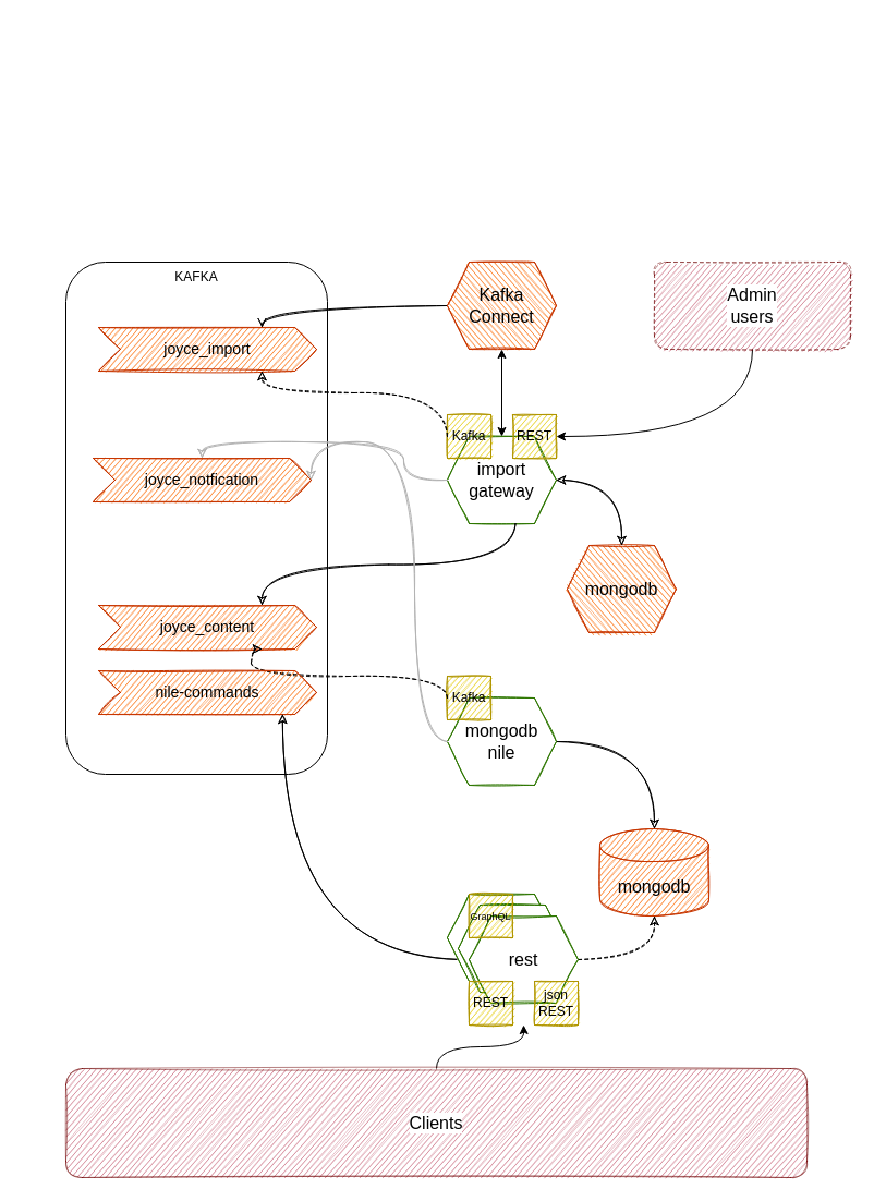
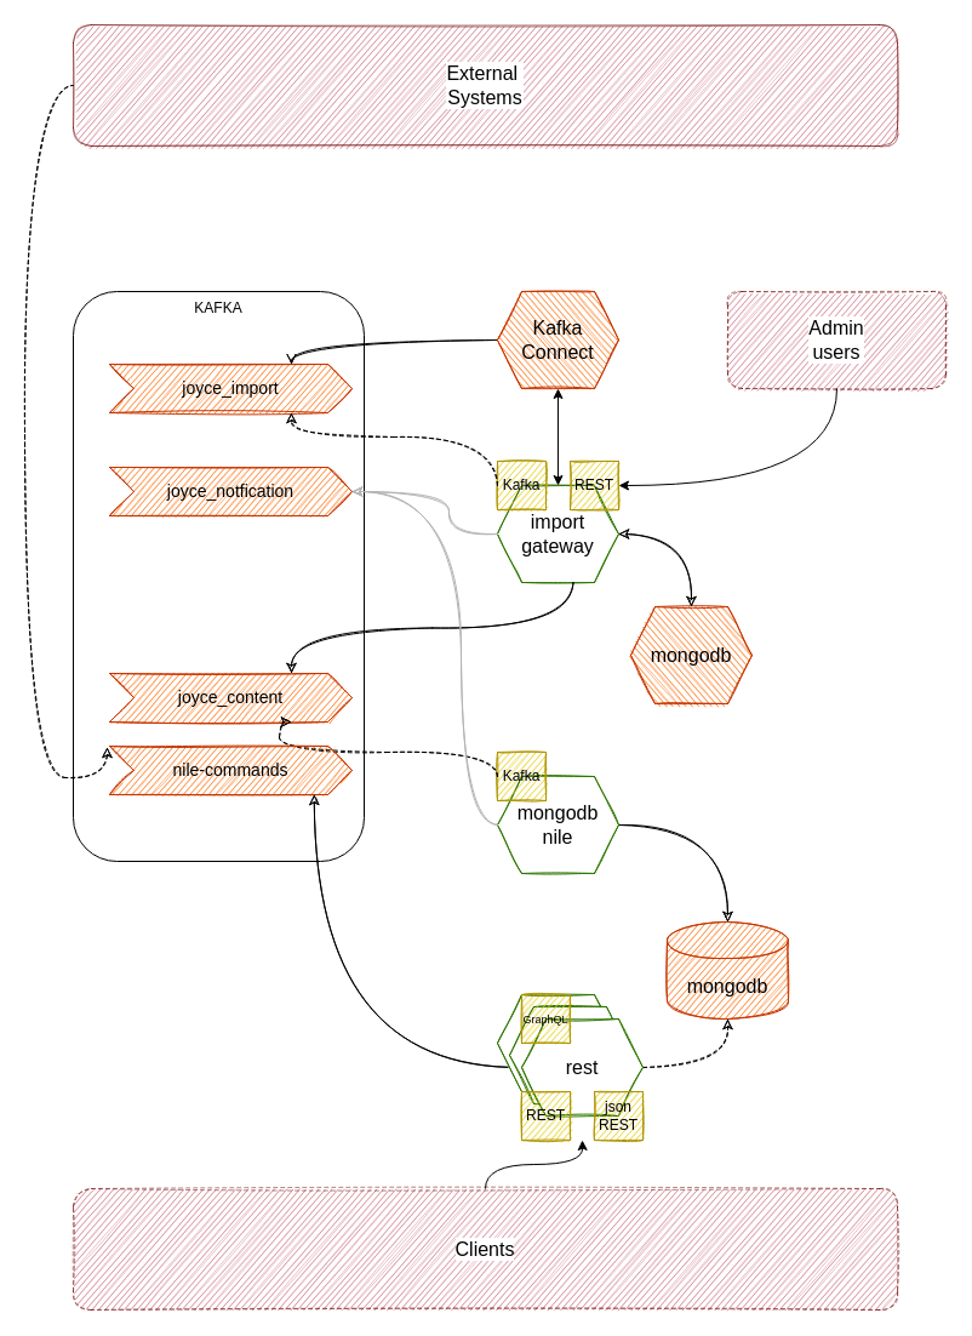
  <mxCell id="0" />
  <mxCell id="1" parent="0" />
  <mxCell id="2" value="KAFKA" style="rounded=1;whiteSpace=wrap;html=1;fillColor=none;strokeColor=#000000;fontColor=#000000;verticalAlign=top;" parent="1" vertex="1"><mxGeometry x="60" y="240" width="240" height="470" as="geometry" /></mxCell>
  <mxCell id="3" value="&lt;font color=&quot;#000000&quot; style=&quot;font-size: 16px&quot;&gt;mongodb&lt;/font&gt;" style="shape=cylinder3;whiteSpace=wrap;html=1;boundedLbl=1;backgroundOutline=1;size=15;rounded=0;glass=0;fillColor=#fa6800;fontColor=#ffffff;strokeColor=#C73500;sketch=1;" parent="1" vertex="1"><mxGeometry x="550" y="760" width="100" height="80" as="geometry" /></mxCell>
  <mxCell id="4" value="" style="group;sketch=1;" parent="1" vertex="1" connectable="0"><mxGeometry x="400" y="380" width="120" height="100" as="geometry" /></mxCell>
  <mxCell id="5" value="&lt;font color=&quot;#000000&quot; style=&quot;font-size: 16px&quot;&gt;import&lt;br&gt;gateway&lt;br&gt;&lt;/font&gt;" style="shape=hexagon;perimeter=hexagonPerimeter2;whiteSpace=wrap;html=1;fixedSize=1;strokeColor=#2D7600;fontColor=#ffffff;fillColor=#FFFFFF;sketch=1;" parent="4" vertex="1"><mxGeometry x="10" y="20" width="100" height="80" as="geometry" /></mxCell>
  <mxCell id="6" value="&lt;font style=&quot;font-size: 12px&quot;&gt;REST&lt;/font&gt;" style="rounded=0;whiteSpace=wrap;html=1;fillColor=#e3c800;strokeColor=#B09500;fontStyle=0;glass=0;fontColor=#000000;sketch=1;" parent="4" vertex="1"><mxGeometry x="70" width="40" height="40" as="geometry" /></mxCell>
  <mxCell id="7" value="&lt;font style=&quot;font-size: 12px&quot;&gt;Kafka&lt;/font&gt;" style="rounded=0;whiteSpace=wrap;html=1;fillColor=#e3c800;strokeColor=#B09500;fontStyle=0;glass=0;fontColor=#000000;sketch=1;" parent="4" vertex="1"><mxGeometry x="10" width="40" height="40" as="geometry" /></mxCell>
  <mxCell id="8" value="joyce_content" style="shape=step;perimeter=stepPerimeter;whiteSpace=wrap;html=1;fixedSize=1;rounded=0;glass=0;fillColor=#fa6800;strokeColor=#C73500;fontSize=14;fontColor=#000000;sketch=1;" parent="1" vertex="1"><mxGeometry x="90" y="555" width="200" height="40" as="geometry" /></mxCell>
  <mxCell id="9" style="edgeStyle=orthogonalEdgeStyle;curved=1;rounded=0;orthogonalLoop=1;jettySize=auto;html=1;entryX=0.75;entryY=0;entryDx=0;entryDy=0;strokeColor=#000000;fontSize=16;fontColor=#000000;sketch=1;exitX=0.625;exitY=1;exitDx=0;exitDy=0;" parent="1" source="5" target="8" edge="1"><mxGeometry relative="1" as="geometry" /></mxCell>
  <mxCell id="10" value="joyce_import" style="shape=step;perimeter=stepPerimeter;whiteSpace=wrap;html=1;fixedSize=1;rounded=0;glass=0;fillColor=#fa6800;strokeColor=#C73500;fontSize=14;fontColor=#000000;sketch=1;" parent="1" vertex="1"><mxGeometry x="90" y="300" width="200" height="40" as="geometry" /></mxCell>
  <mxCell id="11" style="edgeStyle=orthogonalEdgeStyle;curved=1;rounded=0;orthogonalLoop=1;jettySize=auto;html=1;entryX=0.5;entryY=1;entryDx=0;entryDy=0;entryPerimeter=0;strokeColor=#000000;fontSize=14;fontColor=#000000;dashed=1;sketch=1;exitX=1;exitY=0.5;exitDx=0;exitDy=0;" parent="1" source="31" target="3" edge="1"><mxGeometry relative="1" as="geometry" /></mxCell>
  <mxCell id="12" style="edgeStyle=orthogonalEdgeStyle;curved=1;rounded=0;orthogonalLoop=1;jettySize=auto;html=1;entryX=0.5;entryY=0;entryDx=0;entryDy=0;entryPerimeter=0;strokeColor=#000000;fontColor=#000000;sketch=1;exitX=1;exitY=0.5;exitDx=0;exitDy=0;" parent="1" source="14" target="3" edge="1"><mxGeometry relative="1" as="geometry"><mxPoint x="660" y="660" as="sourcePoint" /></mxGeometry></mxCell>
  <mxCell id="13" value="" style="group;sketch=1;" parent="1" vertex="1" connectable="0"><mxGeometry x="410" y="620" width="100" height="100" as="geometry" /></mxCell>
  <mxCell id="14" value="&lt;font color=&quot;#000000&quot; style=&quot;font-size: 16px&quot;&gt;mongodb&lt;br&gt;nile&lt;br&gt;&lt;/font&gt;" style="shape=hexagon;perimeter=hexagonPerimeter2;whiteSpace=wrap;html=1;fixedSize=1;strokeColor=#2D7600;fontColor=#ffffff;fillColor=#FFFFFF;sketch=1;" parent="13" vertex="1"><mxGeometry y="20" width="100" height="80" as="geometry" /></mxCell>
  <mxCell id="15" value="&lt;font style=&quot;font-size: 12px&quot;&gt;Kafka&lt;/font&gt;" style="rounded=0;whiteSpace=wrap;html=1;fillColor=#e3c800;strokeColor=#B09500;fontStyle=0;glass=0;fontColor=#000000;sketch=1;" parent="13" vertex="1"><mxGeometry width="40" height="40" as="geometry" /></mxCell>
  <mxCell id="16" style="edgeStyle=orthogonalEdgeStyle;curved=1;rounded=0;sketch=1;orthogonalLoop=1;jettySize=auto;html=1;entryX=0.75;entryY=1;entryDx=0;entryDy=0;dashed=1;startArrow=none;startFill=0;strokeColor=#000000;fontColor=#000000;exitX=0;exitY=0.5;exitDx=0;exitDy=0;" parent="1" source="15" target="8" edge="1"><mxGeometry relative="1" as="geometry"><Array as="points"><mxPoint x="410" y="620" /><mxPoint x="230" y="620" /></Array></mxGeometry></mxCell>
- <mxCell id="17" value="joyce_notfication" style="shape=step;perimeter=stepPerimeter;whiteSpace=wrap;html=1;fixedSize=1;rounded=0;glass=0;fillColor=#fa6800;strokeColor=#C73500;fontSize=14;fontColor=#000000;sketch=1;" parent="1" vertex="1"><mxGeometry x="85" y="420" width="200" height="40" as="geometry" /></mxCell>
+ <mxCell id="17" value="joyce_notfication" style="shape=step;perimeter=stepPerimeter;whiteSpace=wrap;html=1;fixedSize=1;rounded=0;glass=0;fillColor=#fa6800;strokeColor=#C73500;fontSize=14;fontColor=#000000;sketch=1;" parent="1" vertex="1"><mxGeometry x="90" y="385" width="200" height="40" as="geometry" /></mxCell>
+ <mxCell id="18" style="edgeStyle=orthogonalEdgeStyle;rounded=0;orthogonalLoop=1;jettySize=auto;html=1;entryX=0;entryY=0.5;entryDx=0;entryDy=0;strokeColor=#000000;curved=1;dashed=1;sketch=1;startArrow=classic;startFill=1;endArrow=none;endFill=0;exitX=-0.01;exitY=0.025;exitDx=0;exitDy=0;exitPerimeter=0;" parent="1" source="19" target="21" edge="1"><mxGeometry relative="1" as="geometry"><Array as="points"><mxPoint x="20" y="641" /><mxPoint x="20" y="70" /></Array></mxGeometry></mxCell>
  <mxCell id="19" value="nile-commands" style="shape=step;perimeter=stepPerimeter;whiteSpace=wrap;html=1;fixedSize=1;rounded=0;glass=0;fillColor=#fa6800;strokeColor=#C73500;fontSize=14;fontColor=#000000;sketch=1;" parent="1" vertex="1"><mxGeometry x="90" y="615" width="200" height="40" as="geometry" /></mxCell>
  <mxCell id="20" style="edgeStyle=orthogonalEdgeStyle;curved=1;rounded=0;sketch=1;orthogonalLoop=1;jettySize=auto;html=1;entryX=0.844;entryY=1;entryDx=0;entryDy=0;entryPerimeter=0;startArrow=none;startFill=0;endArrow=classic;endFill=1;strokeColor=#000000;" parent="1" source="31" target="19" edge="1"><mxGeometry relative="1" as="geometry" /></mxCell>
+ <mxCell id="21" value="&lt;font color=&quot;#000000&quot; style=&quot;font-size: 16px&quot;&gt;External&amp;nbsp;&lt;br&gt;Systems&lt;/font&gt;" style="rounded=1;whiteSpace=wrap;html=1;strokeColor=#6F0000;fillColor=#a20025;fontColor=#ffffff;sketch=1;opacity=50;spacing=13;labelBackgroundColor=#ffffff;labelBorderColor=none;spacingTop=0;" parent="1" vertex="1"><mxGeometry x="60" y="20" width="680" height="100" as="geometry" /></mxCell>
  <mxCell id="22" style="edgeStyle=orthogonalEdgeStyle;curved=1;rounded=0;sketch=1;orthogonalLoop=1;jettySize=auto;html=1;entryX=0.75;entryY=0;entryDx=0;entryDy=0;strokeColor=#000000;exitX=0;exitY=0.5;exitDx=0;exitDy=0;endArrow=open;" parent="1" source="35" target="10" edge="1"><mxGeometry relative="1" as="geometry"><mxPoint x="393.88" y="260.96" as="sourcePoint" /></mxGeometry></mxCell>
  <mxCell id="23" style="edgeStyle=orthogonalEdgeStyle;rounded=0;sketch=1;orthogonalLoop=1;jettySize=auto;html=1;exitX=0;exitY=0.5;exitDx=0;exitDy=0;entryX=0.75;entryY=1;entryDx=0;entryDy=0;dashed=1;strokeColor=#000000;curved=1;" parent="1" source="7" target="10" edge="1"><mxGeometry relative="1" as="geometry"><Array as="points"><mxPoint x="410" y="360" /><mxPoint x="240" y="360" /></Array></mxGeometry></mxCell>
  <mxCell id="24" style="edgeStyle=orthogonalEdgeStyle;curved=1;rounded=0;sketch=1;orthogonalLoop=1;jettySize=auto;html=1;strokeColor=#B3B3B3;" parent="1" source="5" target="17" edge="1"><mxGeometry relative="1" as="geometry"><mxPoint x="670" y="500" as="targetPoint" /><Array as="points"><mxPoint x="370" y="440" /><mxPoint x="370" y="405" /></Array></mxGeometry></mxCell>
  <mxCell id="25" style="edgeStyle=orthogonalEdgeStyle;curved=1;rounded=0;sketch=1;orthogonalLoop=1;jettySize=auto;html=1;entryX=1;entryY=0.5;entryDx=0;entryDy=0;strokeColor=#B3B3B3;exitX=0;exitY=0.5;exitDx=0;exitDy=0;" parent="1" source="14" target="17" edge="1"><mxGeometry relative="1" as="geometry"><mxPoint x="410" y="630" as="sourcePoint" /><Array as="points"><mxPoint x="380" y="680" /><mxPoint x="380" y="405" /></Array></mxGeometry></mxCell>
  <mxCell id="26" style="edgeStyle=orthogonalEdgeStyle;curved=1;rounded=0;orthogonalLoop=1;jettySize=auto;html=1;startArrow=none;startFill=0;strokeColor=#000000;" edge="1" parent="1" source="27"><mxGeometry relative="1" as="geometry"><mxPoint x="480" y="940" as="targetPoint" /></mxGeometry></mxCell>
- <mxCell id="27" value="&lt;font color=&quot;#000000&quot;&gt;&lt;span style=&quot;font-size: 16px&quot;&gt;Clients&lt;/span&gt;&lt;/font&gt;" style="rounded=1;whiteSpace=wrap;html=1;strokeColor=#6F0000;fillColor=#a20025;fontColor=#ffffff;sketch=1;opacity=50;spacing=13;labelBackgroundColor=#ffffff;labelBorderColor=none;spacingTop=0;" parent="1" vertex="1"><mxGeometry x="60" y="980" width="680" height="100" as="geometry" /></mxCell>
+ <mxCell id="27" value="&lt;font color=&quot;#000000&quot;&gt;&lt;span style=&quot;font-size: 16px&quot;&gt;Clients&lt;/span&gt;&lt;/font&gt;" style="rounded=1;whiteSpace=wrap;html=1;strokeColor=#6F0000;fillColor=#a20025;fontColor=#ffffff;sketch=1;opacity=50;spacing=13;labelBackgroundColor=#ffffff;labelBorderColor=none;spacingTop=0;dashed=1;" parent="1" vertex="1"><mxGeometry x="60" y="980" width="680" height="100" as="geometry" /></mxCell>
  <mxCell id="28" value="" style="group" parent="1" vertex="1" connectable="0"><mxGeometry x="410" y="820" width="120" height="120" as="geometry" /></mxCell>
  <mxCell id="29" value="" style="shape=hexagon;perimeter=hexagonPerimeter2;whiteSpace=wrap;html=1;fixedSize=1;strokeColor=#2D7600;fontColor=#ffffff;fillColor=#FFFFFF;sketch=1;" parent="28" vertex="1"><mxGeometry width="100" height="80" as="geometry" /></mxCell>
  <mxCell id="30" value="" style="shape=hexagon;perimeter=hexagonPerimeter2;whiteSpace=wrap;html=1;fixedSize=1;strokeColor=#2D7600;fontColor=#ffffff;fillColor=#FFFFFF;sketch=1;" parent="28" vertex="1"><mxGeometry x="10" y="10" width="100" height="80" as="geometry" /></mxCell>
  <mxCell id="31" value="&lt;font color=&quot;#000000&quot; style=&quot;font-size: 16px&quot;&gt;rest&lt;br&gt;&lt;/font&gt;" style="shape=hexagon;perimeter=hexagonPerimeter2;whiteSpace=wrap;html=1;fixedSize=1;strokeColor=#2D7600;fontColor=#ffffff;fillColor=#FFFFFF;sketch=1;" parent="28" vertex="1"><mxGeometry x="20" y="20" width="100" height="80" as="geometry" /></mxCell>
  <mxCell id="32" value="&lt;font style=&quot;font-size: 12px&quot;&gt;REST&lt;/font&gt;" style="rounded=0;whiteSpace=wrap;html=1;fillColor=#e3c800;strokeColor=#B09500;fontStyle=0;glass=0;fontColor=#000000;sketch=1;" parent="28" vertex="1"><mxGeometry x="20" y="80" width="40" height="40" as="geometry" /></mxCell>
  <mxCell id="33" value="&lt;font style=&quot;font-size: 12px&quot;&gt;json&lt;br&gt;REST&lt;br&gt;&lt;/font&gt;" style="rounded=0;whiteSpace=wrap;html=1;fillColor=#e3c800;strokeColor=#B09500;fontStyle=0;glass=0;fontColor=#000000;sketch=1;" parent="28" vertex="1"><mxGeometry x="80" y="80" width="40" height="40" as="geometry" /></mxCell>
  <mxCell id="34" value="&lt;font style=&quot;font-size: 9px&quot;&gt;GraphQL&lt;/font&gt;" style="rounded=0;whiteSpace=wrap;html=1;fillColor=#e3c800;strokeColor=#B09500;fontStyle=0;glass=0;fontColor=#000000;sketch=1;" parent="28" vertex="1"><mxGeometry x="20" width="40" height="40" as="geometry" /></mxCell>
  <mxCell id="35" value="&lt;font color=&quot;#000000&quot; style=&quot;font-size: 16px&quot;&gt;Kafka&lt;br&gt;Connect&lt;br&gt;&lt;/font&gt;" style="shape=hexagon;perimeter=hexagonPerimeter2;whiteSpace=wrap;html=1;fixedSize=1;strokeColor=#C73500;fontColor=#ffffff;fillColor=#fa6800;sketch=1;flipH=1;" parent="1" vertex="1"><mxGeometry x="410" y="240" width="100" height="80" as="geometry" /></mxCell>
  <mxCell id="36" value="&lt;font color=&quot;#000000&quot; style=&quot;font-size: 16px&quot;&gt;mongodb&lt;br&gt;&lt;/font&gt;" style="shape=hexagon;perimeter=hexagonPerimeter2;whiteSpace=wrap;html=1;fixedSize=1;strokeColor=#C73500;fontColor=#ffffff;fillColor=#fa6800;sketch=1;flipH=1;" parent="1" vertex="1"><mxGeometry x="520" y="500" width="100" height="80" as="geometry" /></mxCell>
  <mxCell id="37" style="edgeStyle=orthogonalEdgeStyle;rounded=0;orthogonalLoop=1;jettySize=auto;html=1;entryX=0.5;entryY=0;entryDx=0;entryDy=0;curved=1;strokeColor=#000000;sketch=1;startArrow=classic;startFill=1;" parent="1" source="5" target="36" edge="1"><mxGeometry relative="1" as="geometry" /></mxCell>
  <mxCell id="38" style="edgeStyle=orthogonalEdgeStyle;rounded=0;orthogonalLoop=1;jettySize=auto;html=1;entryX=0.5;entryY=1;entryDx=0;entryDy=0;strokeColor=#000000;startArrow=classic;startFill=1;" edge="1" parent="1" source="5" target="35"><mxGeometry relative="1" as="geometry"><mxPoint x="460" y="340" as="targetPoint" /></mxGeometry></mxCell>
  <mxCell id="39" style="edgeStyle=orthogonalEdgeStyle;rounded=0;orthogonalLoop=1;jettySize=auto;html=1;entryX=1;entryY=0.5;entryDx=0;entryDy=0;startArrow=none;startFill=0;strokeColor=#000000;curved=1;exitX=0.5;exitY=1;exitDx=0;exitDy=0;" edge="1" parent="1" source="40" target="6"><mxGeometry relative="1" as="geometry" /></mxCell>
  <mxCell id="40" value="&lt;font color=&quot;#000000&quot;&gt;&lt;span style=&quot;font-size: 16px&quot;&gt;Admin&lt;br&gt;users&lt;br&gt;&lt;/span&gt;&lt;/font&gt;" style="rounded=1;whiteSpace=wrap;html=1;strokeColor=#6F0000;fillColor=#a20025;fontColor=#ffffff;sketch=1;opacity=50;spacing=13;labelBackgroundColor=#ffffff;labelBorderColor=none;spacingTop=0;dashed=1;" vertex="1" parent="1"><mxGeometry x="600" y="240" width="180" height="80" as="geometry" /></mxCell>
